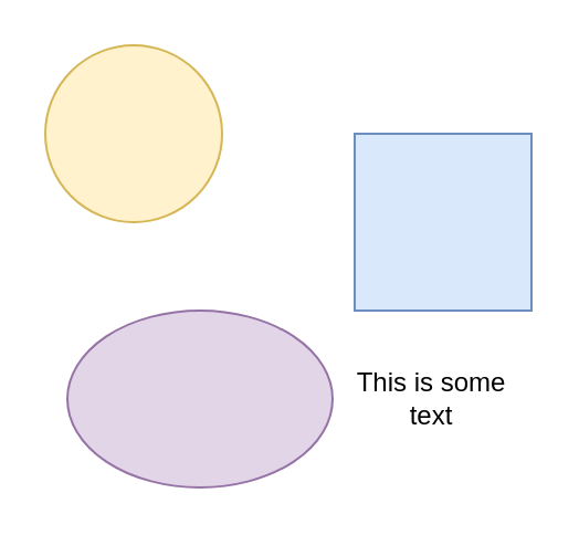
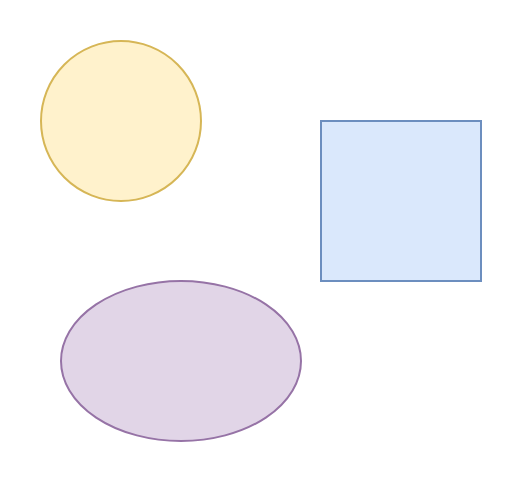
  <mxCell id="0" />
  <mxCell id="1" parent="0" />
  <mxCell id="2" value="" style="ellipse;whiteSpace=wrap;html=1;aspect=fixed;fillColor=#fff2cc;strokeColor=#d6b656;" vertex="1" parent="1"><mxGeometry x="20" y="20" width="80" height="80" as="geometry" /></mxCell>
  <mxCell id="3" value="" style="whiteSpace=wrap;html=1;aspect=fixed;fillColor=#dae8fc;strokeColor=#6c8ebf;" vertex="1" parent="1"><mxGeometry x="160" y="60" width="80" height="80" as="geometry" /></mxCell>
  <mxCell id="4" value="" style="ellipse;whiteSpace=wrap;html=1;fillColor=#e1d5e7;strokeColor=#9673a6;" vertex="1" parent="1"><mxGeometry x="30" y="140" width="120" height="80" as="geometry" /></mxCell>
- <mxCell id="5" value="This is some text" style="text;html=1;strokeColor=none;fillColor=none;align=center;verticalAlign=middle;whiteSpace=wrap;rounded=0;" vertex="1" parent="1"><mxGeometry x="150" y="160" width="90" height="40" as="geometry" /></mxCell>
